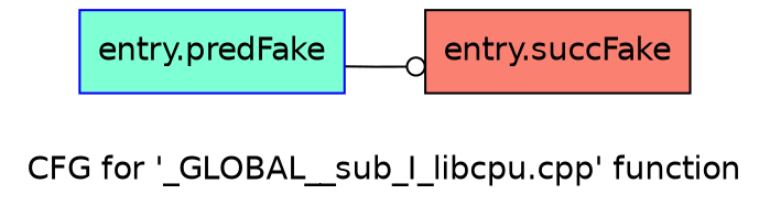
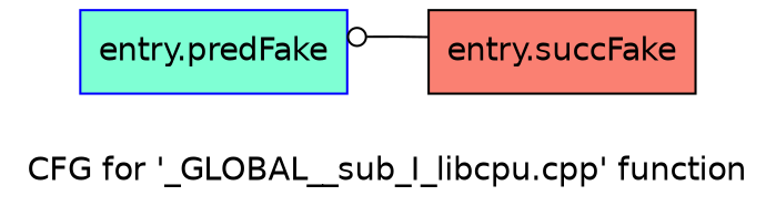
  digraph {
    label="CFG for '_GLOBAL__sub_I_libcpu.cpp' function"
    rankdir=LR
    fontname="DejaVu Sans"
    node [shape=record style=filled fontname="DejaVu Sans"]
    n1 [filename="../../../../../src/cpp_files/libcpu.cpp" label="{entry.predFake}" linenumber=0 fillcolor=aquamarine color=blue]
    n2 [label="{entry.succFake}" fillcolor=salmon color=black]
-   n1 -> n2 [execusionnum=0 filename="../../../../../src/cpp_files/libcpu.cpp" arrowhead=odot fontname="DejaVu Sans"]
+   n2 -> n1 [execusionnum=0 filename="../../../../../src/cpp_files/libcpu.cpp" arrowhead=odot fontname="DejaVu Sans"]
  }
